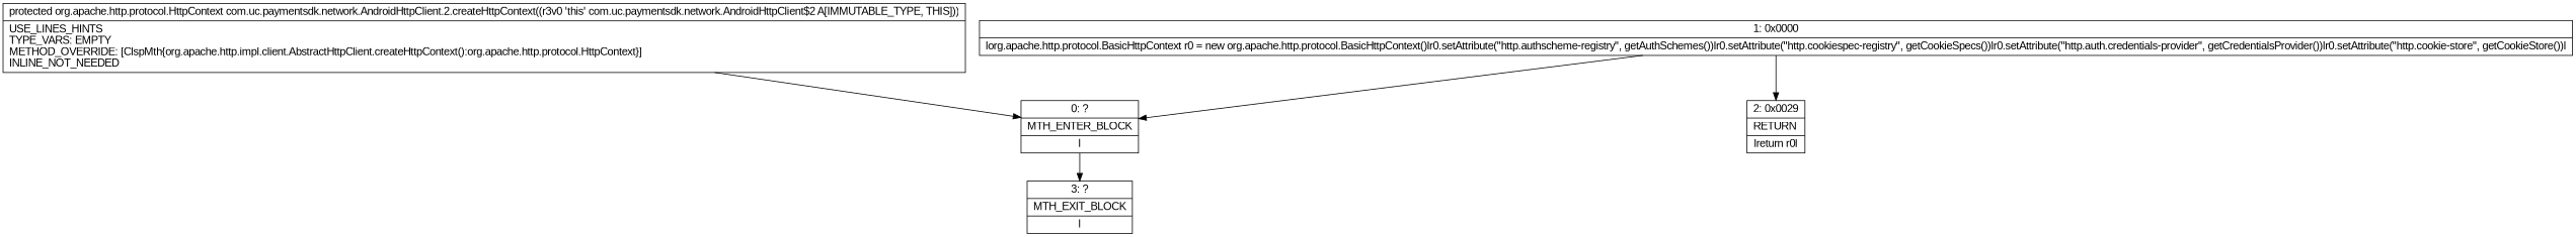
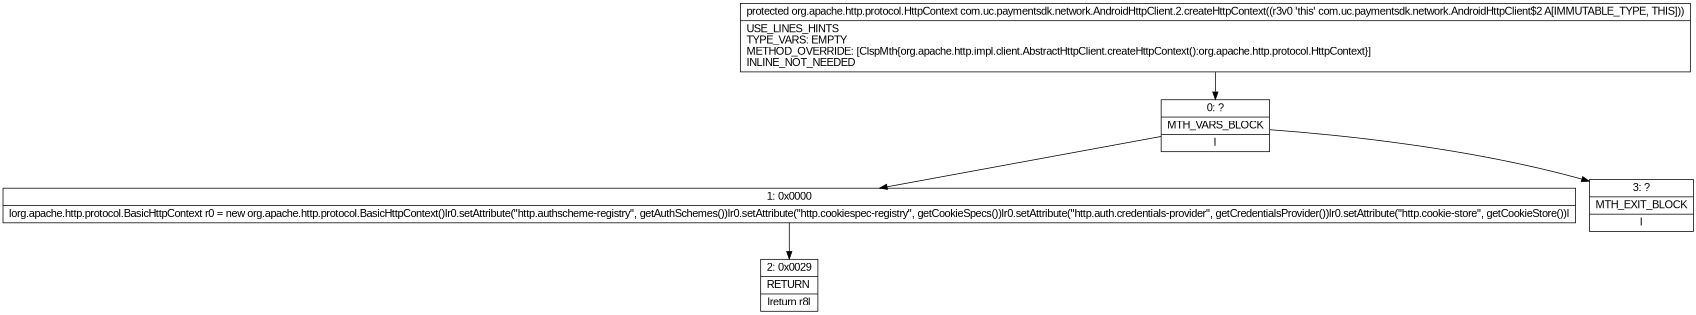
  digraph {
    fontname="Liberation Sans"
    node [fontname="Liberation Sans" shape=record]
    edge [fontname="Liberation Sans"]
-   n1 [label="{0\:\ ?|MTH_ENTER_BLOCK\l|l}"]
+   n1 [label="{0\:\ ?|MTH_VARS_BLOCK\l|l}"]
    n2 [label="{1\:\ 0x0000|lorg.apache.http.protocol.BasicHttpContext r0 = new org.apache.http.protocol.BasicHttpContext()lr0.setAttribute(\"http.authscheme\-registry\", getAuthSchemes())lr0.setAttribute(\"http.cookiespec\-registry\", getCookieSpecs())lr0.setAttribute(\"http.auth.credentials\-provider\", getCredentialsProvider())lr0.setAttribute(\"http.cookie\-store\", getCookieStore())l}"]
    n3 [label="{3\:\ ?|MTH_EXIT_BLOCK\l|l}"]
-   n4 [label="{2\:\ 0x0029|RETURN\l|lreturn r0l}"]
+   n4 [label="{2\:\ 0x0029|RETURN\l|lreturn r8l}"]
    n5 [label="{protected org.apache.http.protocol.HttpContext com.uc.paymentsdk.network.AndroidHttpClient.2.createHttpContext((r3v0 'this' com.uc.paymentsdk.network.AndroidHttpClient$2 A[IMMUTABLE_TYPE, THIS]))  | USE_LINES_HINTS\lTYPE_VARS: EMPTY\lMETHOD_OVERRIDE: [ClspMth\{org.apache.http.impl.client.AbstractHttpClient.createHttpContext():org.apache.http.protocol.HttpContext\}]\lINLINE_NOT_NEEDED\l}"]
-   n2 -> n1
+   n1 -> n2
    n1 -> n3
    n2 -> n4
    n5 -> n1
  }
